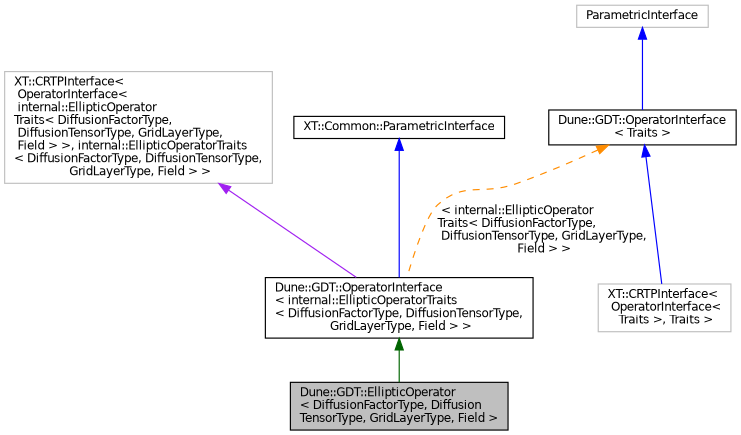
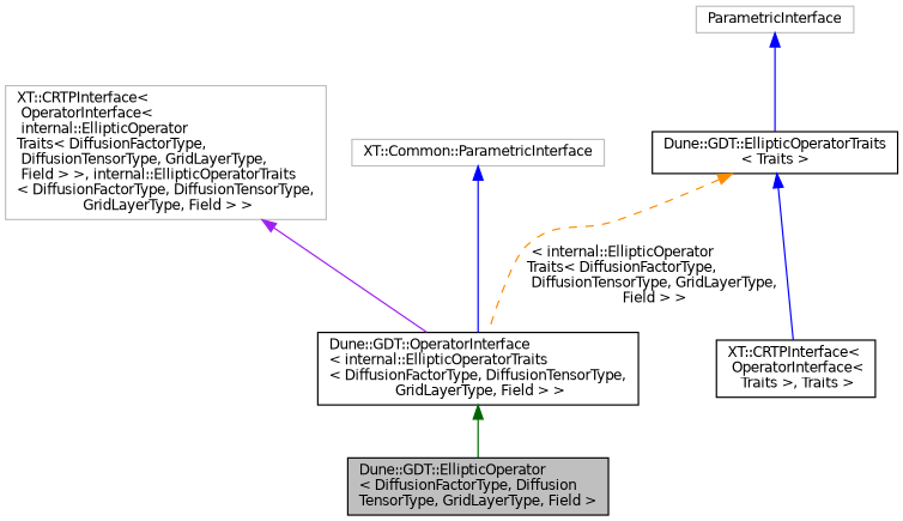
  digraph {
    rankdir=TB
    node [color=grey75 fillcolor=white fontname=Helvetica fontsize=10 shape=record style=filled]
    edge [color=blue dir=back fontname=Helvetica fontsize=10 labelfontname=Helvetica labelfontsize=10 style=solid]
    n1 [color=black fillcolor=grey75 fontcolor=black height=0.2 label="Dune::GDT::EllipticOperator\l\< DiffusionFactorType, Diffusion\lTensorType, GridLayerType, Field \>" width=0.4]
    n2 [color=black height=0.2 label="Dune::GDT::OperatorInterface\l\< internal::EllipticOperatorTraits\l\< DiffusionFactorType, DiffusionTensorType,\l GridLayerType, Field \> \>" width=0.4]
    n3 [height=0.2 label="XT::CRTPInterface\<\l OperatorInterface\<\l internal::EllipticOperator\lTraits\< DiffusionFactorType,\l DiffusionTensorType, GridLayerType,\l Field \> \>, internal::EllipticOperatorTraits\l\< DiffusionFactorType, DiffusionTensorType,\l GridLayerType, Field \> \>" width=0.4]
-   n4 [color=black height=0.2 label="XT::Common::ParametricInterface" width=0.4]
-   n5 [color=black height=0.2 label="Dune::GDT::OperatorInterface\l\< Traits \>" width=0.4]
-   n6 [height=0.2 label="XT::CRTPInterface\<\l OperatorInterface\<\l Traits \>, Traits \>" width=0.4]
+   n4 [height=0.2 label="XT::Common::ParametricInterface" width=0.4]
+   n5 [color=black height=0.2 label="Dune::GDT::EllipticOperatorTraits\l\< Traits \>" width=0.4]
+   n6 [color=black height=0.2 label="XT::CRTPInterface\<\l OperatorInterface\<\l Traits \>, Traits \>" width=0.4]
    n7 [height=0.2 label=ParametricInterface width=0.4]
    n2 -> n1 [color=darkgreen]
    n3 -> n2 [color=purple]
    n4 -> n2
    n5 -> n2 [color=darkorange label=" \< internal::EllipticOperator\lTraits\< DiffusionFactorType,\l DiffusionTensorType, GridLayerType,\l Field \> \>" style=dashed]
    n5 -> n6
    n7 -> n5
  }
